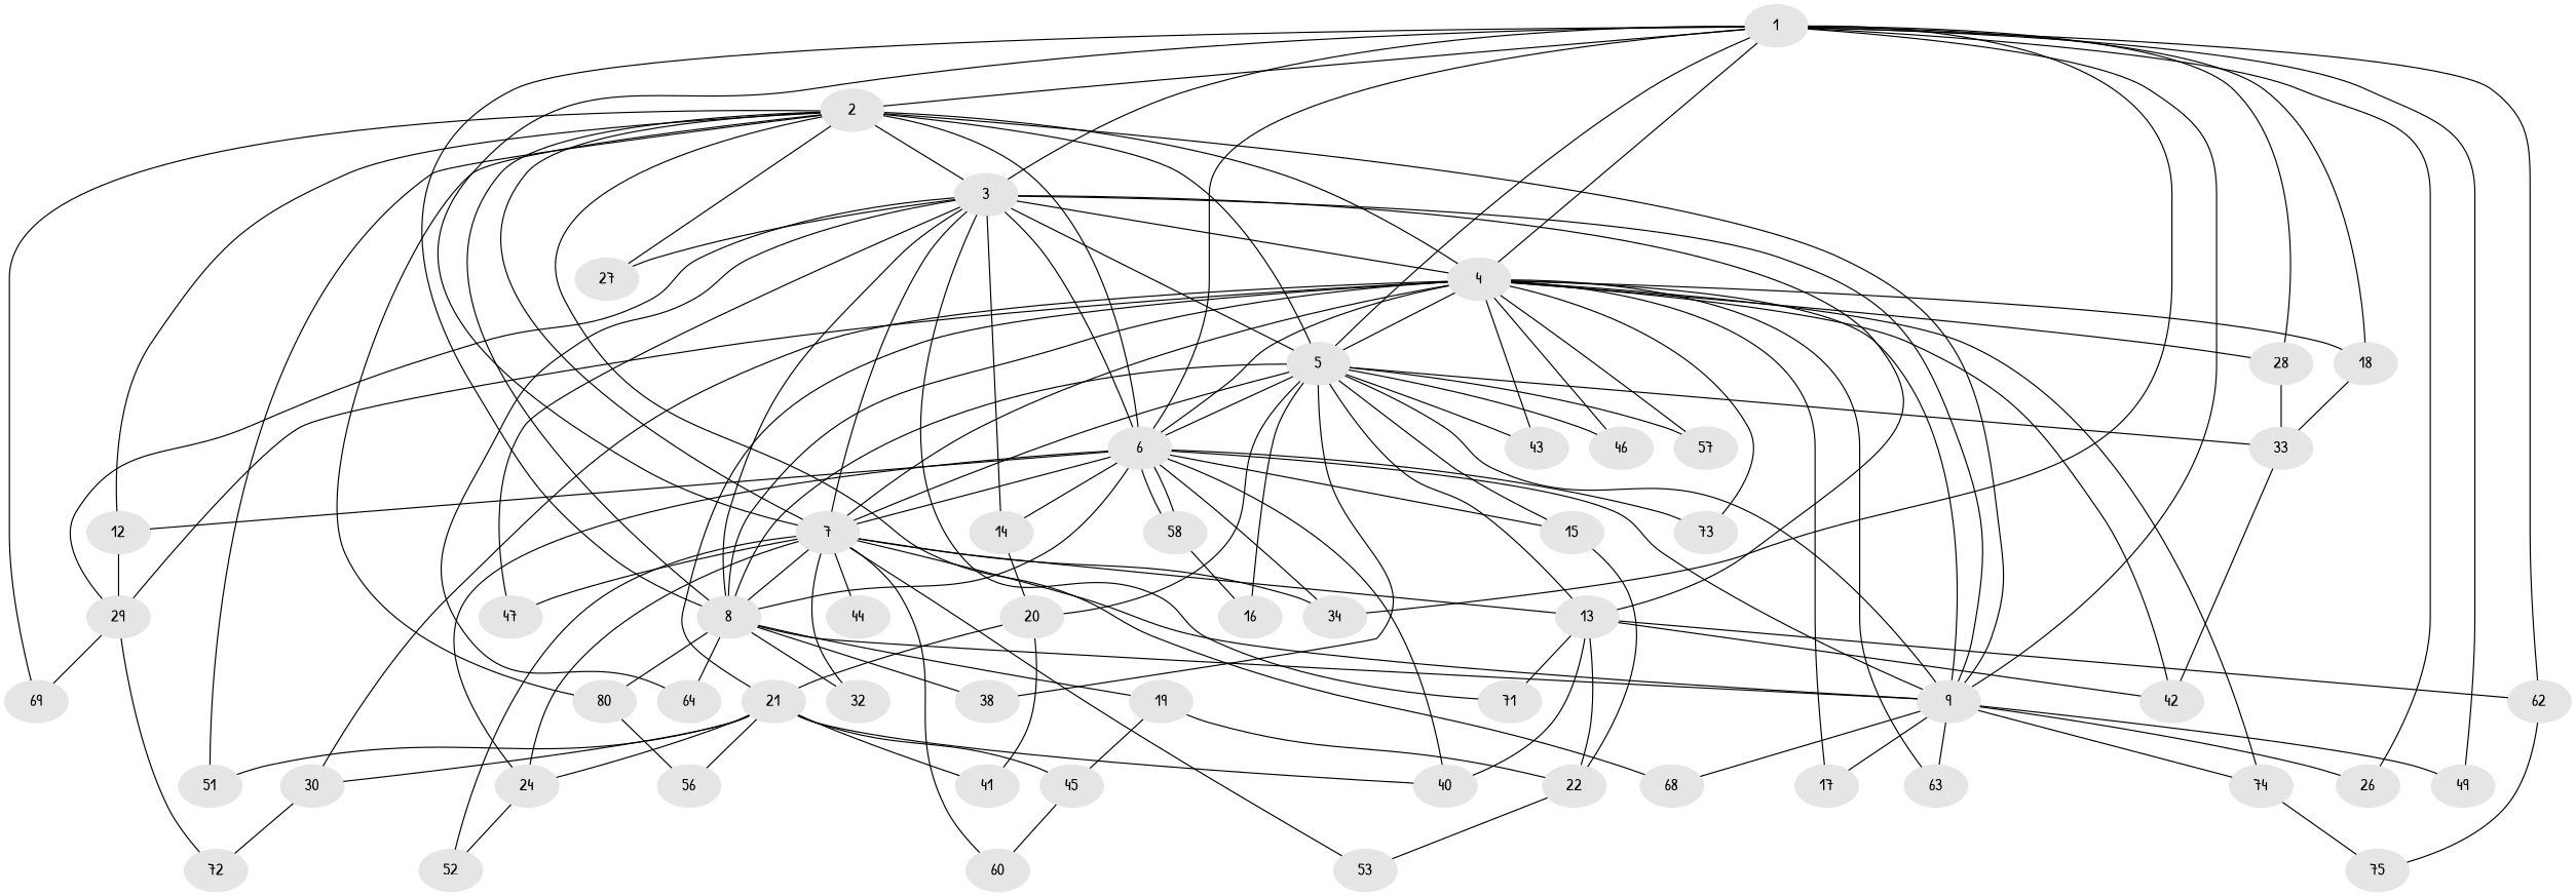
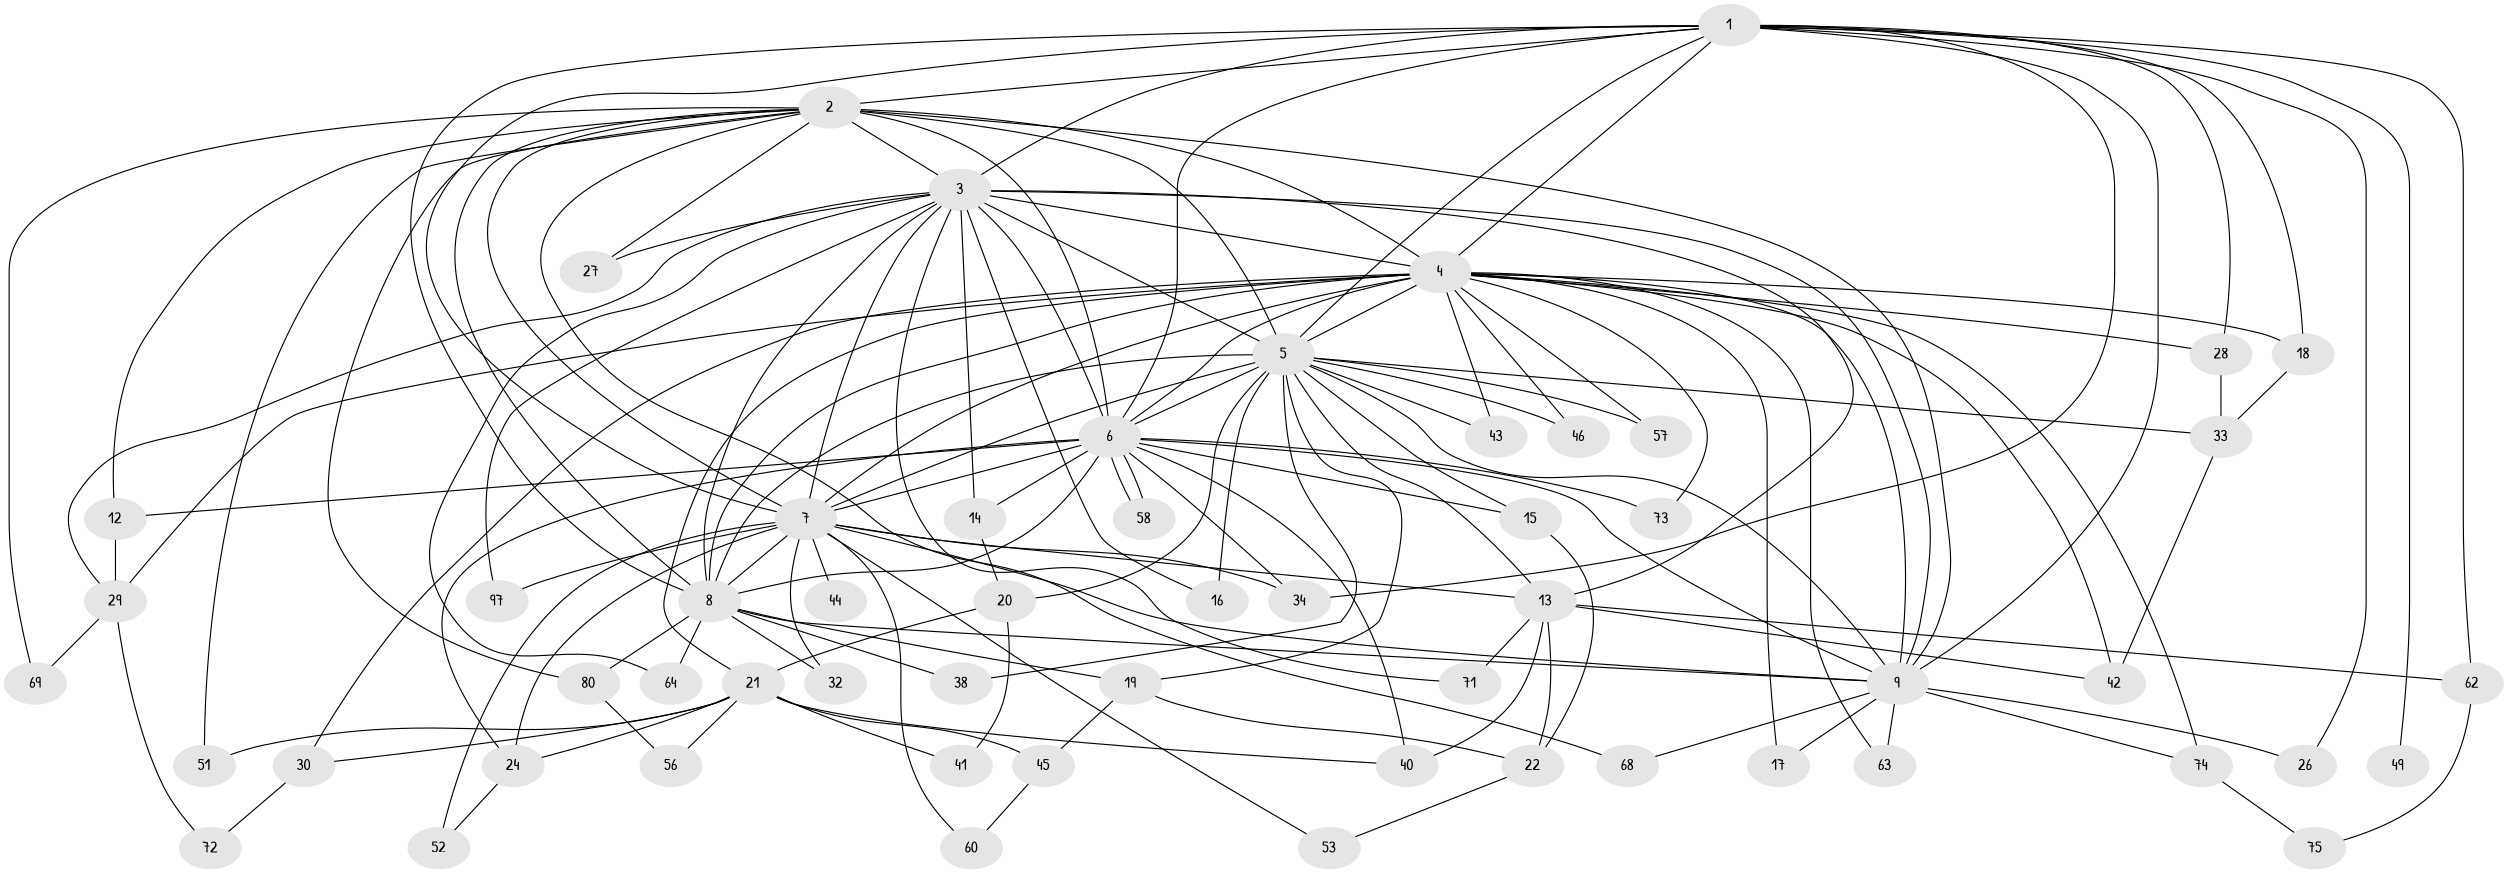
  graph {
    fontname="Patrick Hand"
    node [color=gray90 fontname="Patrick Hand" style=filled]
    edge [fontname="Patrick Hand"]
    1 [super="+39"]
    2 [super="+36"]
    3 [super="+23"]
    4 [super="+11"]
    5 [super="+10"]
    6 [super="+76"]
    7 [super="+48"]
    8 [super="+35"]
    9 [super="+70"]
    18
    26
    28 [super="+66"]
    34
    49
    62
    12
    27
    n18 [label=80]
    51
    68
    69
    13 [super="+37"]
    14
    16
    29 [super="+31"]
-   47
+   47 [label=97]
    64
    71
    17
    21 [super="+25"]
    30
    42 [super="+55"]
    43
    46
    57
    63
    73
    74
    15
    19
    20
    33
    38
    24
    40 [super="+67"]
    58
    32
    44
    52 [super="+59"]
    53
    60
    75
    56
    22 [super="+61"]
    72
    45
    41
    1 -- 2
    1 -- 3
    1 -- 4
    1 -- 5 [weight=2]
    1 -- 6
    1 -- 7 [weight=2]
    1 -- 8
    1 -- 9
    1 -- 18
    1 -- 26
    1 -- 28
    1 -- 34
    1 -- 49
    1 -- 62
    2 -- 3
    2 -- 4 [weight=2]
    2 -- 5 [weight=2]
    2 -- 6
    2 -- 7
    2 -- 8
    2 -- 9
    2 -- 12
    2 -- 27
    2 -- n18
    2 -- 51
    2 -- 68
    2 -- 69
    3 -- 4
    3 -- 5 [weight=2]
    3 -- 6
    3 -- 7
    3 -- 8
    3 -- 9
    3 -- 27
    3 -- 13
    3 -- 14
-   58 -- 16
+   3 -- 16
    3 -- 29
    3 -- 47
    3 -- 64
    3 -- 71
    4 -- 5 [weight=2]
    4 -- 6
    4 -- 7
    4 -- 8 [weight=2]
    4 -- 9
    4 -- 18
    4 -- 28
    4 -- 29
    4 -- 17
    4 -- 21
    4 -- 30
    4 -- 42
    4 -- 43
    4 -- 46
    4 -- 57
    4 -- 63
    4 -- 73
    4 -- 74
    5 -- 6 [weight=2]
    5 -- 7 [weight=2]
    5 -- 8 [weight=3]
    5 -- 9 [weight=2]
    5 -- 13
    5 -- 16
    5 -- 43
    5 -- 46
    5 -- 57
    5 -- 15
+   5 -- 19
    5 -- 20
    5 -- 33
    5 -- 38
    6 -- 7 [weight=2]
    6 -- 8
    6 -- 9
    6 -- 34
    6 -- 12
    6 -- 14
    6 -- 73
    6 -- 15
    6 -- 24
    6 -- 40
    6 -- 58
    6 -- 58
    7 -- 8
    7 -- 9
    7 -- 34
    7 -- 13
    7 -- 47
    7 -- 24
    7 -- 32
    7 -- 44
    7 -- 52 [weight=2]
    7 -- 53
    7 -- 60
    8 -- 9 [weight=2]
    8 -- n18
    8 -- 64
    8 -- 19
    8 -- 38
    8 -- 32
    9 -- 26
-   9 -- 49
    9 -- 68
    9 -- 17
    9 -- 63
    9 -- 74
    18 -- 33
    28 -- 33
    62 -- 75
    12 -- 29
    n18 -- 56
    13 -- 62
    13 -- 71
    13 -- 42
    13 -- 40
    13 -- 22
    14 -- 20
    29 -- 69
    29 -- 72
    21 -- 51
    21 -- 30
    21 -- 24
    21 -- 40
    21 -- 56
    21 -- 45
    21 -- 41
    30 -- 72
    74 -- 75
    15 -- 22
    19 -- 22
    19 -- 45
    20 -- 21
    20 -- 41
    33 -- 42
    24 -- 52
    22 -- 53
    45 -- 60
  }
